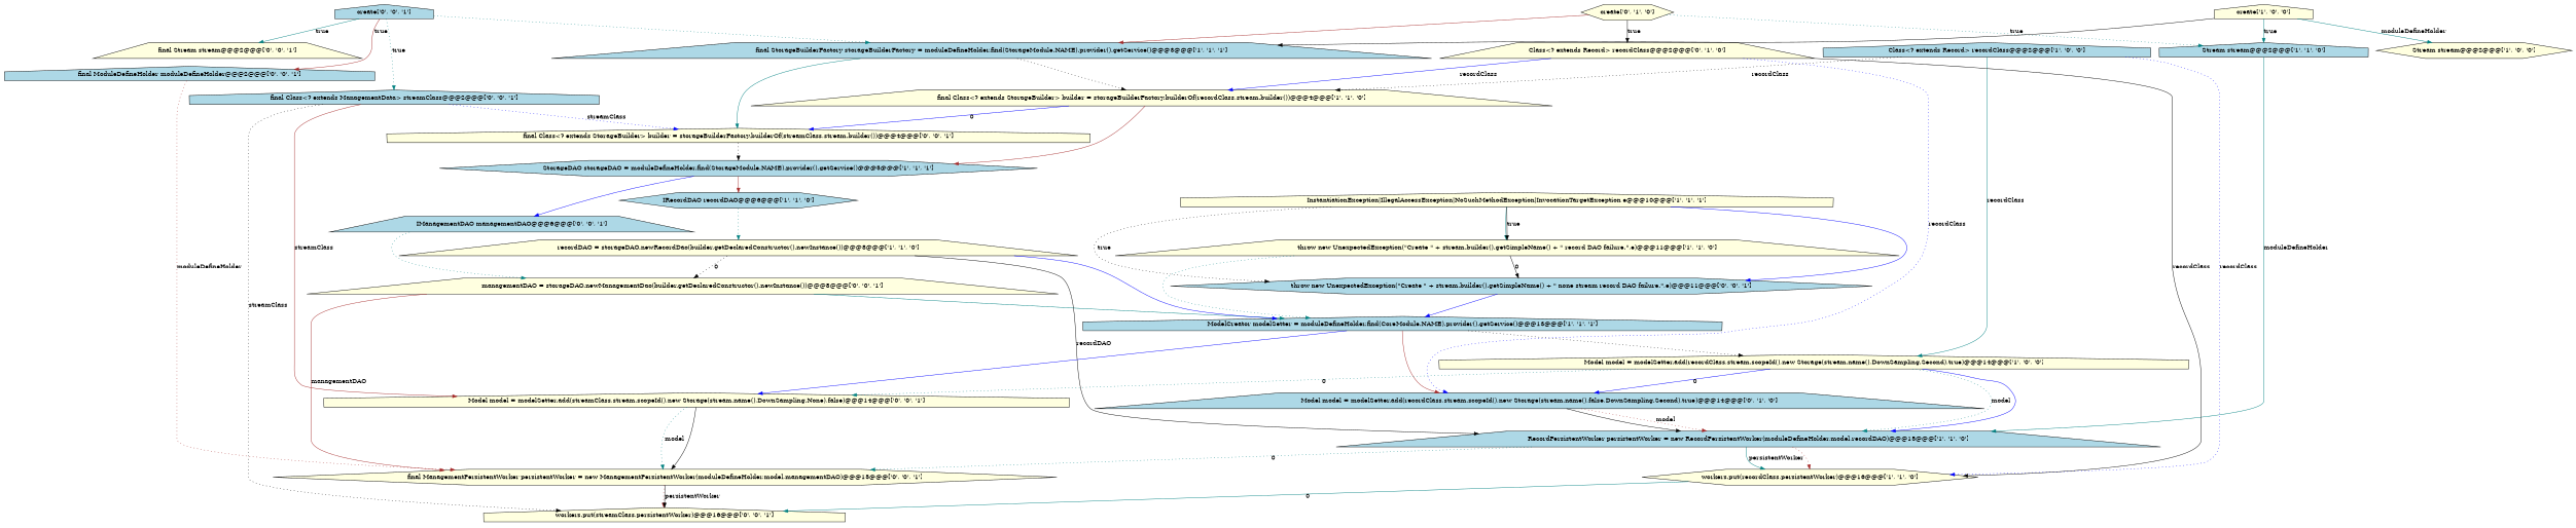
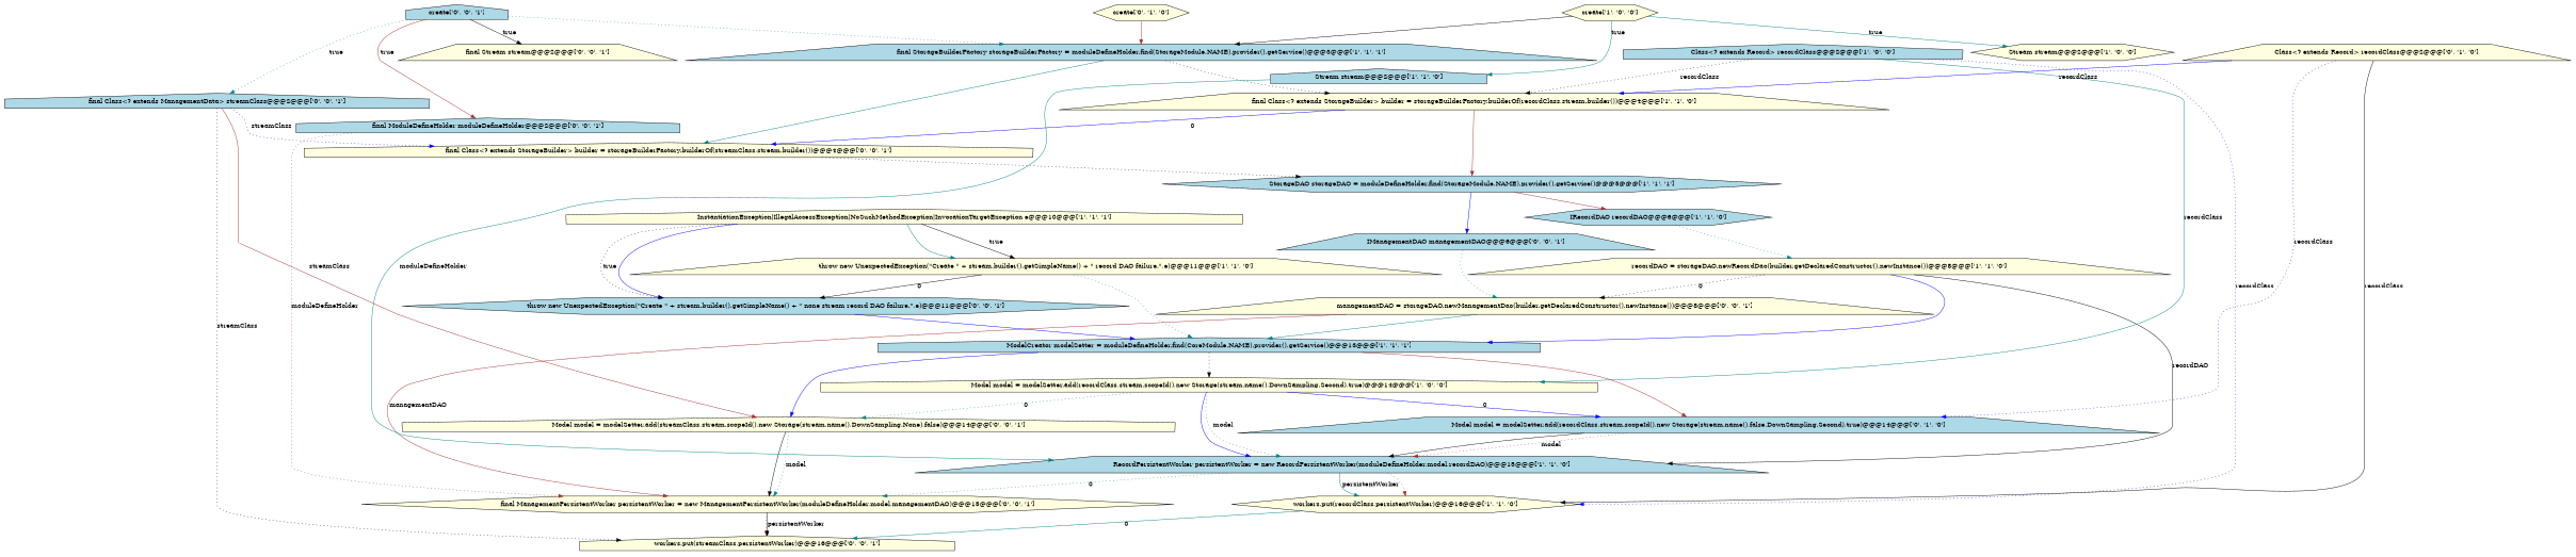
  digraph {
    node [fillcolor=lightyellow shape=house style=filled]
    edge [color=teal style=solid]
    n1 [fillcolor=lightblue label="StorageDAO storageDAO = moduleDefineHolder.find(StorageModule.NAME).provider().getService()@@@5@@@['1', '1', '1']" shape=hexagon]
    n2 [fillcolor=lightblue label="IManagementDAO managementDAO@@@6@@@['0', '0', '1']" shape=trapezium]
    n3 [fillcolor=lightblue label="IRecordDAO recordDAO@@@6@@@['1', '1', '0']" shape=hexagon]
    n4 [label="managementDAO = storageDAO.newManagementDao(builder.getDeclaredConstructor().newInstance())@@@8@@@['0', '0', '1']" shape=trapezium]
    n5 [label="recordDAO = storageDAO.newRecordDao(builder.getDeclaredConstructor().newInstance())@@@8@@@['1', '1', '0']" shape=trapezium]
    n6 [fillcolor=lightblue label="ModelCreator modelSetter = moduleDefineHolder.find(CoreModule.NAME).provider().getService()@@@13@@@['1', '1', '1']"]
    n7 [fillcolor=lightblue label="RecordPersistentWorker persistentWorker = new RecordPersistentWorker(moduleDefineHolder,model,recordDAO)@@@15@@@['1', '1', '0']" shape=trapezium]
    n8 [label="final ManagementPersistentWorker persistentWorker = new ManagementPersistentWorker(moduleDefineHolder,model,managementDAO)@@@15@@@['0', '0', '1']" shape=hexagon]
    n9 [label="Model model = modelSetter.add(streamClass,stream.scopeId(),new Storage(stream.name(),DownSampling.None),false)@@@14@@@['0', '0', '1']"]
    n10 [label="Model model = modelSetter.add(recordClass,stream.scopeId(),new Storage(stream.name(),DownSampling.Second),true)@@@14@@@['1', '0', '0']"]
    n11 [fillcolor=lightblue label="Model model = modelSetter.add(recordClass,stream.scopeId(),new Storage(stream.name(),false,DownSampling.Second),true)@@@14@@@['0', '1', '0']" shape=trapezium]
    n12 [label="workers.put(recordClass,persistentWorker)@@@16@@@['1', '1', '0']" shape=hexagon]
    n13 [label="final Stream stream@@@2@@@['0', '0', '1']" shape=trapezium]
    n14 [fillcolor=lightblue label="throw new UnexpectedException(\"Create \" + stream.builder().getSimpleName() + \" none stream record DAO failure.\",e)@@@11@@@['0', '0', '1']" shape=hexagon]
    n15 [fillcolor=lightblue label="create['0', '0', '1']"]
    n16 [fillcolor=lightblue label="final Class<? extends ManagementData> streamClass@@@2@@@['0', '0', '1']"]
    n17 [fillcolor=lightblue label="final StorageBuilderFactory storageBuilderFactory = moduleDefineHolder.find(StorageModule.NAME).provider().getService()@@@3@@@['1', '1', '1']" shape=trapezium]
    n18 [fillcolor=lightblue label="final ModuleDefineHolder moduleDefineHolder@@@2@@@['0', '0', '1']"]
    n19 [label="final Class<? extends StorageBuilder> builder = storageBuilderFactory.builderOf(streamClass,stream.builder())@@@4@@@['0', '0', '1']"]
    n20 [label="workers.put(streamClass,persistentWorker)@@@16@@@['0', '0', '1']"]
    n21 [label="final Class<? extends StorageBuilder> builder = storageBuilderFactory.builderOf(recordClass,stream.builder())@@@4@@@['1', '1', '0']" shape=trapezium]
    n22 [label="InstantiationException|IllegalAccessException|NoSuchMethodException|InvocationTargetException e@@@10@@@['1', '1', '1']"]
    n23 [label="throw new UnexpectedException(\"Create \" + stream.builder().getSimpleName() + \" record DAO failure.\",e)@@@11@@@['1', '1', '0']" shape=trapezium]
    n24 [fillcolor=lightblue label="Class<? extends Record> recordClass@@@2@@@['1', '0', '0']"]
    n25 [label="create['0', '1', '0']" shape=hexagon]
    n26 [fillcolor=lightblue label="Stream stream@@@2@@@['1', '1', '0']"]
    n27 [label="Class<? extends Record> recordClass@@@2@@@['0', '1', '0']" shape=trapezium]
-   n28 [label="create['1', '0', '0']"]
+   n28 [label="create['1', '0', '0']" shape=hexagon]
    n29 [label="Stream stream@@@2@@@['1', '0', '0']" shape=hexagon]
    n1 -> n2 [color=blue]
    n1 -> n3 [color=brown]
    n2 -> n4 [style=dotted]
    n3 -> n5 [style=dotted]
    n4 -> n6
    n4 -> n8 [color=brown label=managementDAO]
    n5 -> n4 [color=black label=0 style=dotted]
    n5 -> n6 [color=blue]
    n5 -> n7 [color=black label=recordDAO]
    n6 -> n9 [color=blue]
    n6 -> n10 [color=black style=dotted]
    n6 -> n11 [color=brown]
    n7 -> n8 [label=0 style=dotted]
    n7 -> n12 [label=persistentWorker]
    n7 -> n12 [color=brown style=dotted]
    n8 -> n20 [color=brown style=dotted]
    n8 -> n20 [color=black label=persistentWorker]
    n9 -> n8 [color=black]
    n9 -> n8 [label=model style=dotted]
    n10 -> n7 [label=model style=dotted]
    n10 -> n7 [color=blue]
    n10 -> n9 [label=0 style=dotted]
    n10 -> n11 [color=blue label=0]
    n11 -> n7 [color=brown label=model style=dotted]
    n11 -> n7 [color=black]
    n12 -> n20 [label=0]
    n14 -> n6 [color=blue]
-   n15 -> n13 [label=true]
+   n15 -> n13 [color=black label=true]
    n15 -> n16 [label=true style=dotted]
    n15 -> n17 [style=dotted]
    n15 -> n18 [color=brown label=true]
    n16 -> n9 [color=brown label=streamClass]
    n16 -> n19 [color=blue label=streamClass style=dotted]
    n16 -> n20 [color=black label=streamClass style=dotted]
    n17 -> n19
    n17 -> n21 [color=black style=dotted]
    n18 -> n8 [color=brown label=moduleDefineHolder style=dotted]
    n19 -> n1 [color=black style=dotted]
    n21 -> n1 [color=brown]
    n21 -> n19 [color=blue label=0]
    n22 -> n14 [color=blue]
    n22 -> n14 [color=black label=true style=dotted]
    n22 -> n23
    n22 -> n23 [color=black label=true]
    n23 -> n6 [style=dotted]
    n23 -> n14 [color=black label=0]
    n24 -> n10 [label=recordClass]
    n24 -> n12 [color=blue label=recordClass style=dotted]
    n24 -> n21 [color=black label=recordClass style=dotted]
    n25 -> n17 [color=brown]
-   n25 -> n26 [label=true style=dotted]
-   n25 -> n27 [color=black label=true]
    n26 -> n7 [label=moduleDefineHolder]
    n27 -> n11 [color=blue label=recordClass style=dotted]
    n27 -> n12 [color=black label=recordClass]
    n27 -> n21 [color=blue label=recordClass]
    n28 -> n17 [color=black]
    n28 -> n26 [label=true]
-   n28 -> n29 [label=moduleDefineHolder]
+   n28 -> n29 [label=true]
  }
